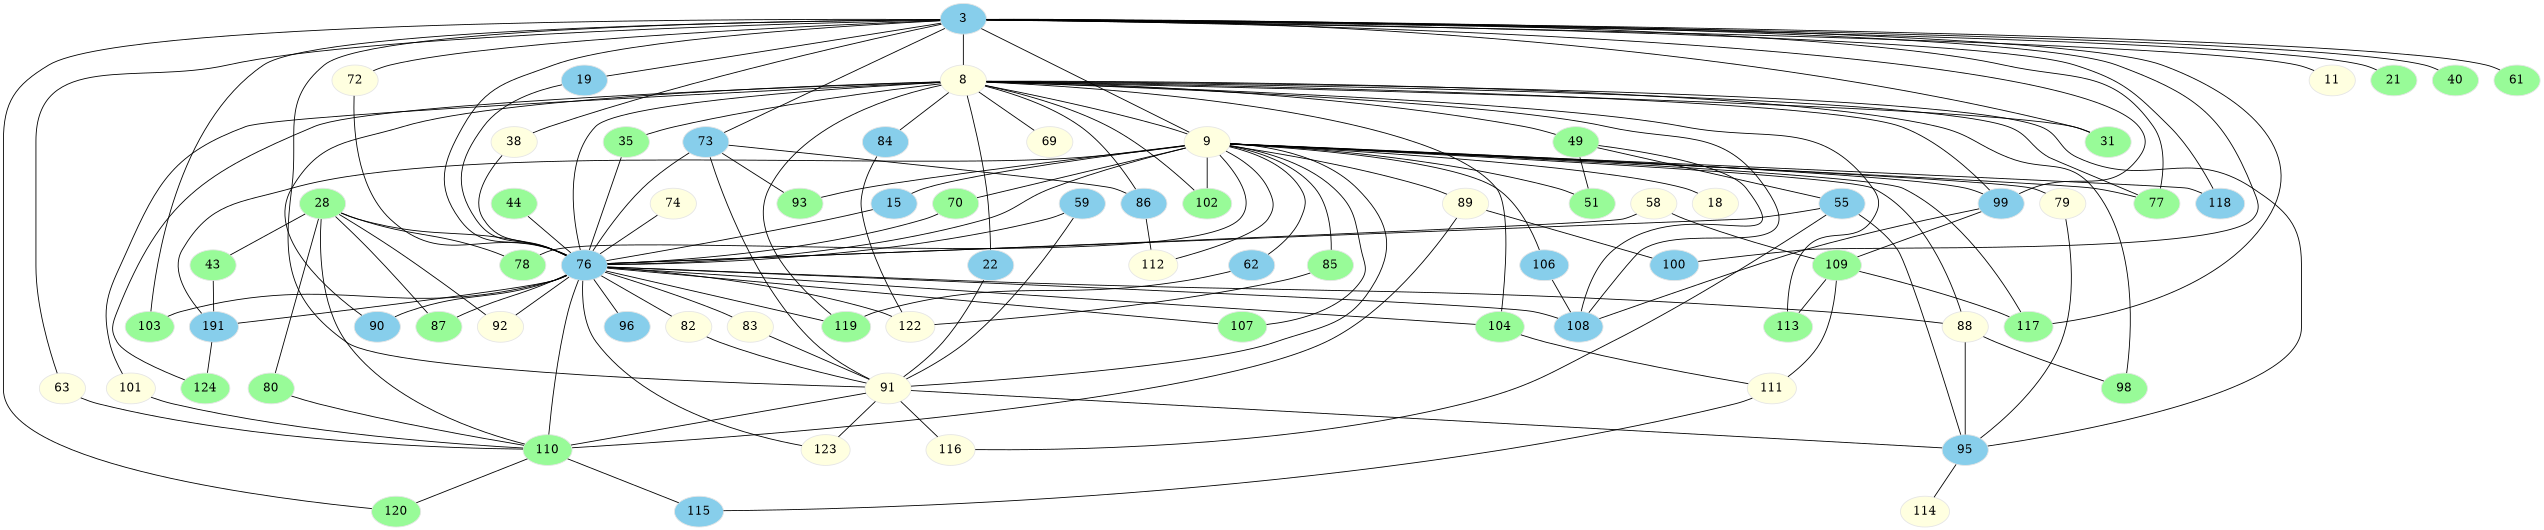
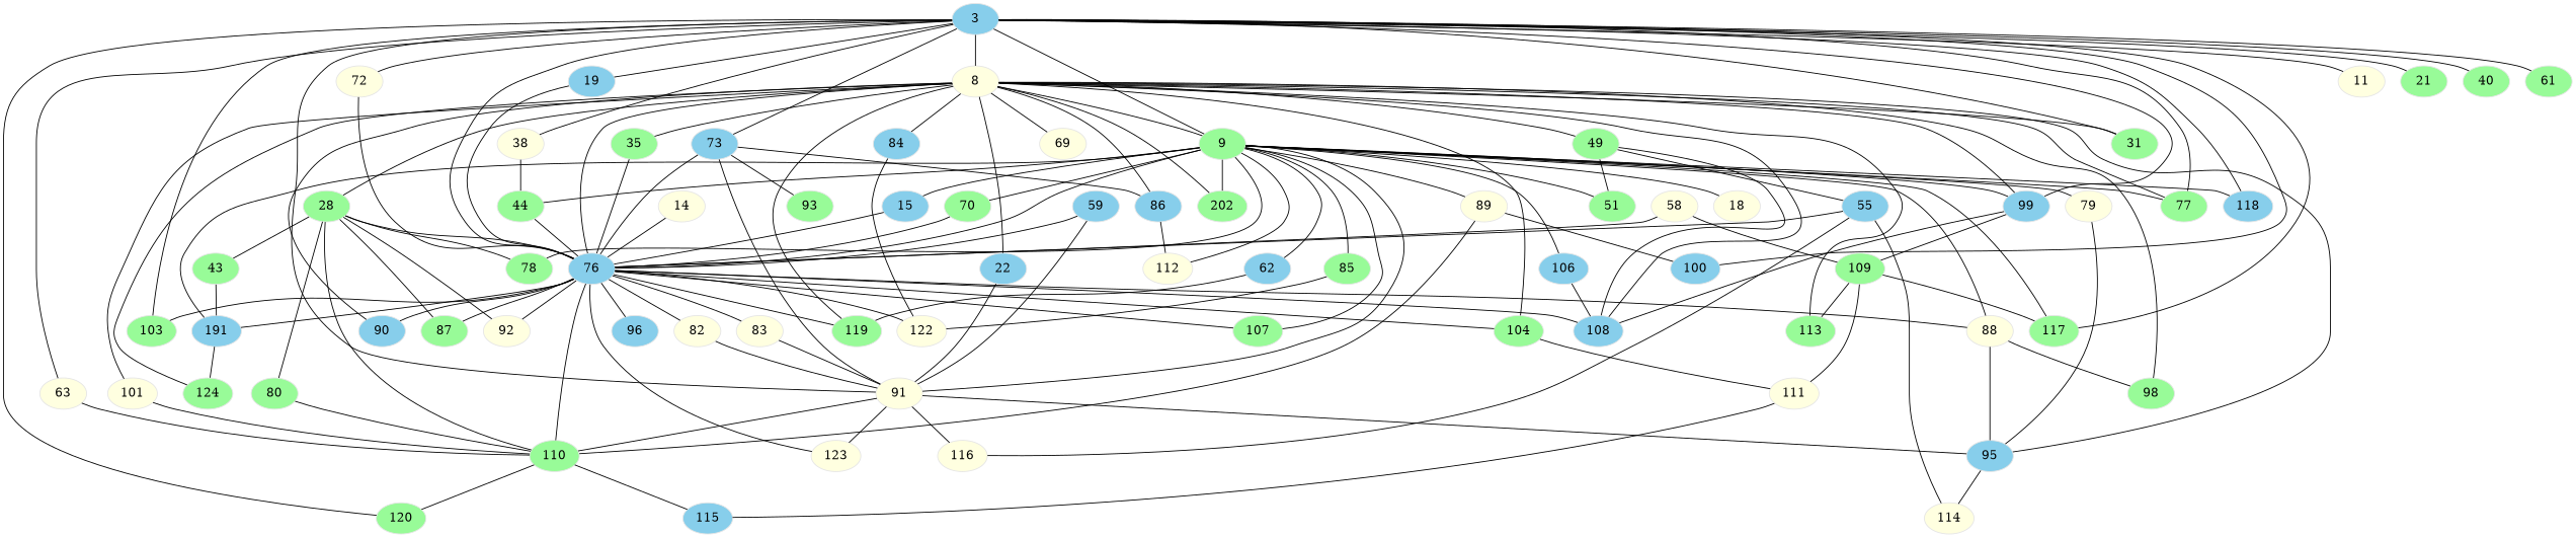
  graph {
    node [color=gray90 fillcolor=palegreen style=filled]
    3 [fillcolor=skyblue super="+1"]
    8 [fillcolor=lightyellow super="+2"]
-   9 [fillcolor=lightyellow super="+7"]
+   9 [super="+7"]
    11 [fillcolor=lightyellow]
    19 [fillcolor=skyblue]
    21
    31
    38 [fillcolor=lightyellow]
    40
    61 [super="+37"]
    63 [fillcolor=lightyellow]
    72 [fillcolor=lightyellow super="+27"]
    73 [fillcolor=skyblue super="+48+45"]
    76 [fillcolor=skyblue super="+29+5+67+71"]
    77 [super="+66"]
    91 [fillcolor=lightyellow super="+26+60"]
    99 [fillcolor=skyblue super="+24+75+64"]
    100 [fillcolor=skyblue]
    103
    117 [super="+52"]
    118 [fillcolor=skyblue]
    120
    22 [fillcolor=skyblue]
    28 [super="+23"]
    35
    49 [super="+25"]
    69 [fillcolor=lightyellow]
    84 [fillcolor=skyblue]
    86 [fillcolor=skyblue]
    90 [fillcolor=skyblue]
    95 [fillcolor=skyblue super="+16+94"]
    98
    101 [fillcolor=lightyellow]
-   102
+   102 [label=202]
    104 [super="+53"]
    108 [fillcolor=skyblue super="+81+105"]
    113
    119 [super="+46"]
    124
    15 [fillcolor=skyblue]
    18 [fillcolor=lightyellow]
    51
    62 [fillcolor=skyblue]
    70
    78
    79 [fillcolor=lightyellow]
    85
    88 [fillcolor=lightyellow super="+12+14"]
    89 [fillcolor=lightyellow]
    93
    106 [fillcolor=skyblue]
    107
    112 [fillcolor=lightyellow]
    n54 [fillcolor=skyblue label=191 super="+32+65"]
    110 [super="+56+97"]
    87
    92 [fillcolor=lightyellow]
    82 [fillcolor=lightyellow]
    83 [fillcolor=lightyellow]
    96 [fillcolor=skyblue]
    122 [fillcolor=lightyellow super="+13"]
    123 [fillcolor=lightyellow]
    116 [fillcolor=lightyellow]
    109
    43
    80
    55 [fillcolor=skyblue]
    114 [fillcolor=lightyellow]
    111 [fillcolor=lightyellow]
    115 [fillcolor=skyblue]
    44
    58 [fillcolor=lightyellow]
    59 [fillcolor=skyblue]
-   74 [fillcolor=lightyellow]
+   74 [fillcolor=lightyellow label=14]
    3 -- 8 [weight=4]
    3 -- 9 [weight=4]
    3 -- 11 [weight=2]
    3 -- 19
    3 -- 21
    3 -- 31
    3 -- 38
    3 -- 40 [weight=2]
    3 -- 61 [weight=3]
    3 -- 63
    3 -- 72 [weight=2]
    3 -- 73
    3 -- 76 [weight=10]
    3 -- 77
    3 -- 91 [weight=3]
    3 -- 99
    3 -- 100
    3 -- 103
    3 -- 117
    3 -- 118
    3 -- 120
    8 -- 9 [weight=4]
    8 -- 31
    8 -- 76 [weight=10]
    8 -- 77
    8 -- 99
    8 -- 22
+   8 -- 28 [weight=3]
    8 -- 35
    8 -- 49 [weight=3]
    8 -- 69 [weight=2]
    8 -- 84
    8 -- 86
    8 -- 90
    8 -- 95 [weight=2]
    8 -- 98
    8 -- 101
    8 -- 102
    8 -- 104 [weight=2]
    8 -- 108
    8 -- 113
    8 -- 119
    8 -- 124
    9 -- 76 [weight=11]
    9 -- 77
    9 -- 91 [weight=5]
    9 -- 99
    9 -- 117
    9 -- 118
    9 -- 102
    9 -- 15
    9 -- 18 [weight=2]
    9 -- 51
    9 -- 62
    9 -- 70
    9 -- 78
    9 -- 79 [weight=2]
    9 -- 85
    9 -- 88 [weight=3]
    9 -- 89
-   9 -- 93
+   9 -- 44
    9 -- 106
    9 -- 107
    9 -- 112
    9 -- n54
    19 -- 76
-   38 -- 76
+   38 -- 44
    63 -- 110
    72 -- 76
    73 -- 76 [weight=2]
    73 -- 91
    73 -- 86
    73 -- 93
    76 -- 103
    76 -- 90
    76 -- 104
    76 -- 108 [weight=4]
    76 -- 119 [weight=2]
    76 -- 88
    76 -- 107
    76 -- n54 [weight=3]
    76 -- 110 [weight=3]
    76 -- 87
    76 -- 92
    76 -- 82
    76 -- 83
    76 -- 96
    76 -- 122 [weight=3]
    76 -- 123
    91 -- 95
    91 -- 110 [weight=2]
    91 -- 123
    91 -- 116
    99 -- 108 [weight=3]
    99 -- 109
    22 -- 91
    28 -- 76
    28 -- 78
    28 -- 110
    28 -- 87
    28 -- 92
    28 -- 43
    28 -- 80
    35 -- 76
    49 -- 108
    49 -- 51
    49 -- 55
    84 -- 122
    86 -- 112
    95 -- 114
    101 -- 110
    104 -- 111
    15 -- 76
    62 -- 119
    70 -- 76
    79 -- 95
    85 -- 122
    88 -- 95
    88 -- 98
    89 -- 100
    89 -- 110
    106 -- 108
    n54 -- 124
    110 -- 120
    110 -- 115
    82 -- 91
    83 -- 91
    109 -- 117
    109 -- 113
    109 -- 111
    43 -- n54
    80 -- 110
    55 -- 76
    55 -- 116
-   55 -- 95
+   55 -- 114
    111 -- 115
    44 -- 76 [weight=2]
    58 -- 76 [weight=2]
    58 -- 109
    59 -- 76
    59 -- 91
    74 -- 76 [weight=2]
  }
